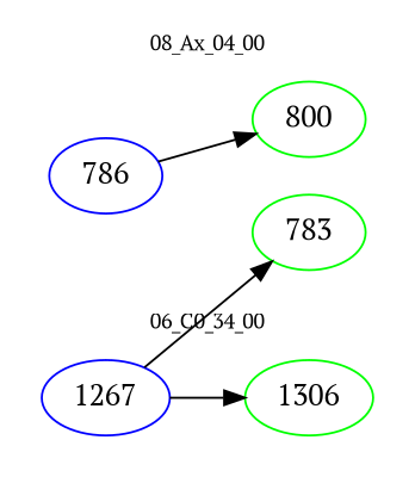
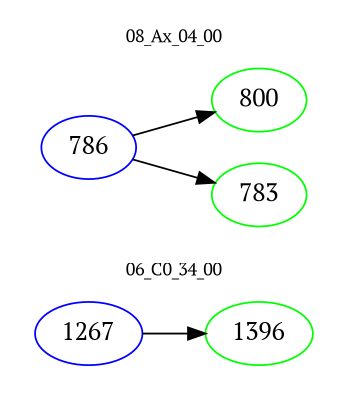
  digraph {
    fontname="PT Serif"
    rankdir=LR
    node [color=green fontname="PT Serif"]
    edge [color=black fontname="PT Serif"]
    n1 [color=blue label=786]
    n2 [label=783]
    n3 [label=800]
    n4 [color=blue label=1267]
-   n5 [label=1306]
+   n5 [label=1396]
    subgraph cluster_1 {
      color=white
      fontsize=10
      label="08_Ax_04_00"
      n1
      n2
      n3
    }
    subgraph cluster_2 {
      color=white
      fontsize=10
      label="06_C0_34_00"
      n4
      n5
    }
-   n4 -> n2
+   n1 -> n2
    n1 -> n3
    n4 -> n5
  }
